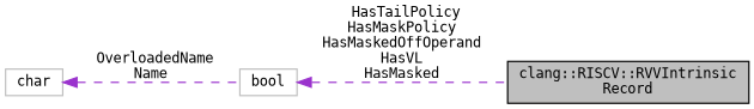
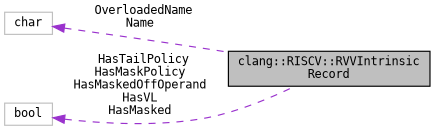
  digraph {
    fontname="DejaVu Sans Mono"
    rankdir=LR
    node [color=grey75 fontname="DejaVu Sans Mono" fontsize=10 shape=record]
    edge [color=darkorchid3 dir=back fontname="DejaVu Sans Mono" fontsize=10 labelfontname=Helvetica labelfontsize=10 style=dashed]
    n1 [color=black fillcolor=grey75 fontcolor=black height=0.2 label="clang::RISCV::RVVIntrinsic\lRecord" style=filled width=0.4]
    n2 [height=0.2 label=char width=0.4]
    n3 [height=0.2 label=bool width=0.4]
-   n2 -> n3 [label=" OverloadedName\nName"]
+   n2 -> n1 [label=" OverloadedName\nName"]
    n3 -> n1 [label=" HasTailPolicy\nHasMaskPolicy\nHasMaskedOffOperand\nHasVL\nHasMasked"]
  }
